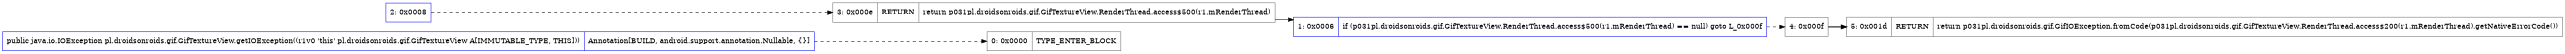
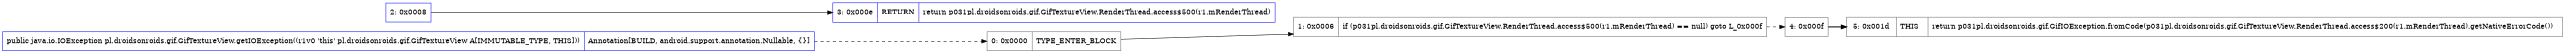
  digraph {
    rankdir=LR
    node [color=gray40 shape=record]
    edge [style=solid]
    n1 [label="{0\:\ 0x0000|TYPE_ENTER_BLOCK\l}"]
-   n2 [color=blue label="{1\:\ 0x0006|if (p031pl.droidsonroids.gif.GifTextureView.RenderThread.access$500(r1.mRenderThread) == null) goto L_0x000f\l}"]
+   n2 [label="{1\:\ 0x0006|if (p031pl.droidsonroids.gif.GifTextureView.RenderThread.access$500(r1.mRenderThread) == null) goto L_0x000f\l}"]
    n3 [label="{4\:\ 0x000f}"]
    n4 [color=blue label="{2\:\ 0x0008}"]
-   n5 [label="{3\:\ 0x000e|RETURN\l|return p031pl.droidsonroids.gif.GifTextureView.RenderThread.access$500(r1.mRenderThread)\l}"]
-   n6 [label="{5\:\ 0x001d|RETURN\l|return p031pl.droidsonroids.gif.GifIOException.fromCode(p031pl.droidsonroids.gif.GifTextureView.RenderThread.access$200(r1.mRenderThread).getNativeErrorCode())\l}"]
+   n5 [color=blue label="{3\:\ 0x000e|RETURN\l|return p031pl.droidsonroids.gif.GifTextureView.RenderThread.access$500(r1.mRenderThread)\l}"]
+   n6 [label="{5\:\ 0x001d|THIS\l|return p031pl.droidsonroids.gif.GifIOException.fromCode(p031pl.droidsonroids.gif.GifTextureView.RenderThread.access$200(r1.mRenderThread).getNativeErrorCode())\l}"]
    n7 [color=blue label="{public java.io.IOException pl.droidsonroids.gif.GifTextureView.getIOException((r1v0 'this' pl.droidsonroids.gif.GifTextureView A[IMMUTABLE_TYPE, THIS]))  | Annotation[BUILD, android.support.annotation.Nullable, \{\}]\l}"]
-   n5 -> n2
+   n1 -> n2
    n2 -> n3 [style=dashed]
    n3 -> n6 [style=bold]
-   n4 -> n5 [style=dashed]
+   n4 -> n5
    n7 -> n1 [style=dashed]
  }
